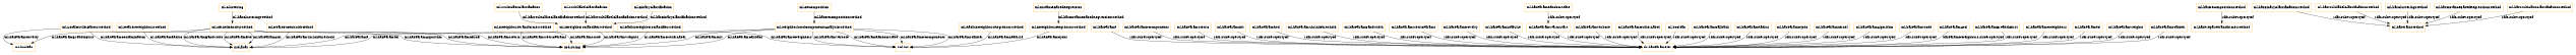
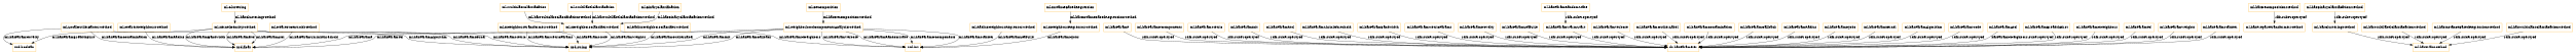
  digraph {
    rankdir=TB
    node [color=orange shape=rectangle]
    "ml:KNeighborsTransformerMethod"
    "xsd:string"
    "ml:NeighborhoodComponentsAnalysisMethod"
    "xsd:float"
    "xsd:int"
    "ml:KNeighborsClassifierMethod"
    "ml:RadiusNeighborsRegressorMethod"
    "ml:LocalOutlierFactorMethod"
-   "xsd:boolean" [label="int:boolean"]
+   "xsd:boolean"
    "ml:NearestNeighborsMethod"
    "ml:KNeighborsRegressorMethod"
    "ml:RadiusNeighborsClassifierMethod"
    "ml:KernelDensityMethod"
    "ml:NearestCentroidMethod"
    "ml:hasParamP"
    "ds:hasParameter"
    "ml:hasParamNComponents"
    "ml:hasParamMetric"
    "ml:hasDecompositionMethod"
    "ml:hasPrepareTransformerMethod"
    "ml:hasParamInit"
    "ml:hasParamRtol"
    "ml:hasParamShrinkThreshold"
    "ml:hasParamBandwidth"
    "ml:hasParamMetricParams"
    "ml:hasParamNovelty"
    "ml:hasParamLeafSize"
    "ml:hasParamRandomState"
    "ml:hasParamWarmStart"
    "ml:hasBinaryClassificationMethod"
    "ml:hasTrainMethod"
    "ml:hasParamVerbose"
    "ml:hasParamOutlierLabel"
-   "ml:hasParamContamination" [label="ml:boolean"]
+   "ml:hasParamContamination"
    "ml:hasParamCallback"
    "ml:hasParamRadius"
    "ml:hasMultilabelClassificationMethod"
    "ml:hasParamNJobs"
    "ml:hasParamKernel"
    "ml:hasClusteringMethod"
    "ml:hasParamAlgorithm"
    "ml:hasParamMode"
    "ml:hasParamAtol"
    "ml:hasParamBreadthFirst"
    "ml:hasInstanceBasedRegressionMethod"
    "ml:hasMulticlassClassificationMethod"
    "ml:hasParamNNeighbors"
    "ml:hasParamTol"
    "ml:hasParamWeights"
    "ml:hasParamMaxIter"
    "ml:MultilabelClassification"
    "ml:Decomposition"
    "ml:BinaryClassification"
    "ml:Clustering"
    "ml:InstanceBasedRegression"
    "ml:MulticlassClassification"
    "ml:KNeighborsTransformerMethod" -> "xsd:string" [label="ml:hasParamMode"]
    "ml:KNeighborsTransformerMethod" -> "xsd:string" [label="ml:hasParamMetricParams"]
    "ml:NeighborhoodComponentsAnalysisMethod" -> "xsd:string" [label="ml:hasParamInit"]
    "ml:NeighborhoodComponentsAnalysisMethod" -> "xsd:string" [label="ml:hasParamCallback"]
    "ml:NeighborhoodComponentsAnalysisMethod" -> "xsd:float" [label="ml:hasParamTol"]
    "ml:NeighborhoodComponentsAnalysisMethod" -> "xsd:int" [label="ml:hasParamMaxIter"]
    "ml:NeighborhoodComponentsAnalysisMethod" -> "xsd:int" [label="ml:hasParamVerbose"]
    "ml:NeighborhoodComponentsAnalysisMethod" -> "xsd:int" [label="ml:hasParamRandomState"]
    "ml:NeighborhoodComponentsAnalysisMethod" -> "xsd:int" [label="ml:hasParamNComponents"]
    "ml:KNeighborsClassifierMethod" -> "xsd:string" [label="ml:hasParamWeights"]
    "ml:KNeighborsClassifierMethod" -> "xsd:float" [label="ml:hasParamP"]
    "ml:KNeighborsClassifierMethod" -> "xsd:int" [label="ml:hasParamNNeighbors"]
    "ml:RadiusNeighborsRegressorMethod" -> "xsd:int" [label="ml:hasParamLeafSize"]
    "ml:LocalOutlierFactorMethod" -> "xsd:string" [label="ml:hasParamAlgorithm"]
    "ml:LocalOutlierFactorMethod" -> "xsd:float" [label="ml:hasParamContamination"]
    "ml:LocalOutlierFactorMethod" -> "xsd:boolean" [label="ml:hasParamNovelty"]
    "ml:NearestNeighborsMethod" -> "xsd:float" [label="ml:hasParamRadius"]
    "ml:KNeighborsRegressorMethod" -> "xsd:int" [label="ml:hasParamNJobs"]
    "ml:RadiusNeighborsClassifierMethod" -> "xsd:string" [label="ml:hasParamOutlierLabel"]
    "ml:KernelDensityMethod" -> "xsd:string" [label="ml:hasParamKernel"]
    "ml:KernelDensityMethod" -> "xsd:string" [label="ml:hasParamMetric"]
    "ml:KernelDensityMethod" -> "xsd:float" [label="ml:hasParamRtol"]
    "ml:KernelDensityMethod" -> "xsd:float" [label="ml:hasParamAtol"]
    "ml:KernelDensityMethod" -> "xsd:float" [label="ml:hasParamBandwidth"]
    "ml:KernelDensityMethod" -> "xsd:boolean" [label="ml:hasParamBreadthFirst"]
    "ml:NearestCentroidMethod" -> "xsd:float" [label="ml:hasParamShrinkThreshold"]
    "ml:hasParamP" -> "ds:hasParameter" [label="rdfs:subPropertyOf"]
    "ml:hasParamNComponents" -> "ds:hasParameter" [label="rdfs:subPropertyOf"]
    "ml:hasParamMetric" -> "ds:hasParameter" [label="rdfs:subPropertyOf"]
    "ml:hasDecompositionMethod" -> "ml:hasPrepareTransformerMethod" [label="rdfs:subPropertyOf"]
    "ml:hasParamInit" -> "ds:hasParameter" [label="rdfs:subPropertyOf"]
    "ml:hasParamRtol" -> "ds:hasParameter" [label="rdfs:subPropertyOf"]
    "ml:hasParamShrinkThreshold" -> "ds:hasParameter" [label="rdfs:subPropertyOf"]
    "ml:hasParamBandwidth" -> "ds:hasParameter" [label="rdfs:subPropertyOf"]
    "ml:hasParamMetricParams" -> "ds:hasParameter" [label="rdfs:subPropertyOf"]
    "ml:hasParamNovelty" -> "ds:hasParameter" [label="rdfs:subPropertyOf"]
    "ml:hasParamLeafSize" -> "ds:hasParameter" [label="rdfs:subPropertyOf"]
    "ml:hasParamRandomState" -> "ml:hasParamWarmStart" [label="rdfs:subPropertyOf"]
    "ml:hasParamWarmStart" -> "ds:hasParameter" [label="rdfs:subPropertyOf"]
-   "ml:hasBinaryClassificationMethod" -> "ml:hasTrainMethod" [label="rdfs:subPropertyOf"]
+   "ml:hasBinaryClassificationMethod" -> "ml:hasClusteringMethod" [label="rdfs:subPropertyOf"]
    "ml:hasParamVerbose" -> "ds:hasParameter" [label="rdfs:subPropertyOf"]
    "ml:hasParamOutlierLabel" -> "ds:hasParameter" [label="rdfs:subPropertyOf"]
    "ml:hasParamContamination" -> "ds:hasParameter" [label="rdfs:subPropertyOf"]
    "ml:hasParamCallback" -> "ds:hasParameter" [label="rdfs:subPropertyOf"]
    "ml:hasParamRadius" -> "ds:hasParameter" [label="rdfs:subPropertyOf"]
    "ml:hasMultilabelClassificationMethod" -> "ml:hasTrainMethod" [label="rdfs:subPropertyOf"]
    "ml:hasParamNJobs" -> "ds:hasParameter" [label="rdfs:subPropertyOf"]
    "ml:hasParamKernel" -> "ds:hasParameter" [label="rdfs:subPropertyOf"]
    "ml:hasClusteringMethod" -> "ml:hasTrainMethod" [label="rdfs:subPropertyOf"]
    "ml:hasParamAlgorithm" -> "ds:hasParameter" [label="rdfs:subPropertyOf"]
    "ml:hasParamMode" -> "ds:hasParameter" [label="rdfs:subPropertyOf"]
    "ml:hasParamAtol" -> "ds:hasParameter" [label="hasParamNNeighbors:subPropertyOf"]
    "ml:hasParamBreadthFirst" -> "ds:hasParameter" [label="rdfs:subPropertyOf"]
    "ml:hasInstanceBasedRegressionMethod" -> "ml:hasTrainMethod" [label="rdfs:subPropertyOf"]
    "ml:hasMulticlassClassificationMethod" -> "ml:hasTrainMethod" [label="rdfs:subPropertyOf"]
    "ml:hasParamNNeighbors" -> "ds:hasParameter" [label="rdfs:subPropertyOf"]
    "ml:hasParamTol" -> "ds:hasParameter" [label="rdfs:subPropertyOf"]
    "ml:hasParamWeights" -> "ds:hasParameter" [label="rdfs:subPropertyOf"]
    "ml:hasParamMaxIter" -> "ds:hasParameter" [label="rdfs:subPropertyOf"]
    "ml:MultilabelClassification" -> "ml:KNeighborsClassifierMethod" [label="ml:hasMultilabelClassificationMethod"]
    "ml:Decomposition" -> "ml:NeighborhoodComponentsAnalysisMethod" [label="ml:hasDecompositionMethod"]
    "ml:BinaryClassification" -> "ml:KNeighborsClassifierMethod" [label="ml:hasBinaryClassificationMethod"]
    "ml:Clustering" -> "ml:KernelDensityMethod" [label="ml:hasClusteringMethod"]
    "ml:InstanceBasedRegression" -> "ml:KNeighborsRegressorMethod" [label="ml:hasInstanceBasedRegressionMethod"]
    "ml:MulticlassClassification" -> "ml:KNeighborsClassifierMethod" [label="ml:hasMulticlassClassificationMethod"]
  }
